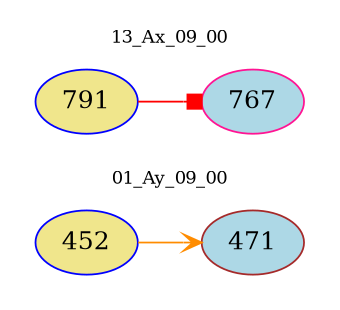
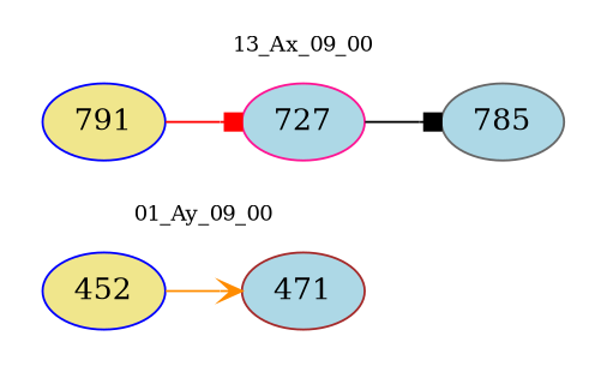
  digraph {
    rankdir=LR
    node [color=blue fillcolor=lightblue style=filled]
    edge [arrowhead=box]
    n1 [fillcolor=khaki label=452]
    n2 [color=brown label=471]
    n3 [fillcolor=khaki label=791]
-   n4 [color=deeppink label=767]
+   n4 [color=deeppink label=727]
+   n5 [color=gray40 label=785]
    subgraph cluster_1 {
      color=white
      fontsize=10
      label="01_Ay_09_00"
      n1
      n2
    }
    subgraph cluster_2 {
      color=white
      fontsize=10
      label="13_Ax_09_00"
      n3
      n4
+     n5
    }
    n1 -> n2 [arrowhead=vee color=darkorange]
    n3 -> n4 [color=red]
+   n4 -> n5 [color=black]
  }
